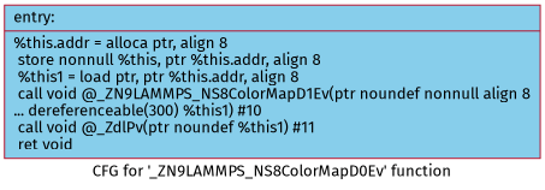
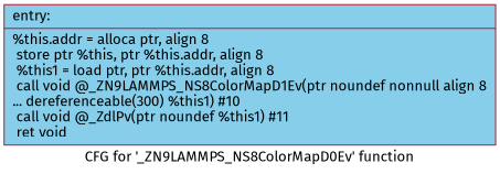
  digraph {
    label="CFG for '_ZN9LAMMPS_NS8ColorMapD0Ev' function"
    fontname="Fira Sans"
-   n1 [color="#b70d28ff" fillcolor=skyblue fontname="Fira Sans" label="{entry:\l|  %this.addr = alloca ptr, align 8\l  store nonnull %this, ptr %this.addr, align 8\l  %this1 = load ptr, ptr %this.addr, align 8\l  call void @_ZN9LAMMPS_NS8ColorMapD1Ev(ptr noundef nonnull align 8\l... dereferenceable(300) %this1) #10\l  call void @_ZdlPv(ptr noundef %this1) #11\l  ret void\l}" shape=record style=filled]
+   n1 [color="#b70d28ff" fillcolor=skyblue fontname="Fira Sans" label="{entry:\l|  %this.addr = alloca ptr, align 8\l  store ptr %this, ptr %this.addr, align 8\l  %this1 = load ptr, ptr %this.addr, align 8\l  call void @_ZN9LAMMPS_NS8ColorMapD1Ev(ptr noundef nonnull align 8\l... dereferenceable(300) %this1) #10\l  call void @_ZdlPv(ptr noundef %this1) #11\l  ret void\l}" shape=record style=filled]
  }
